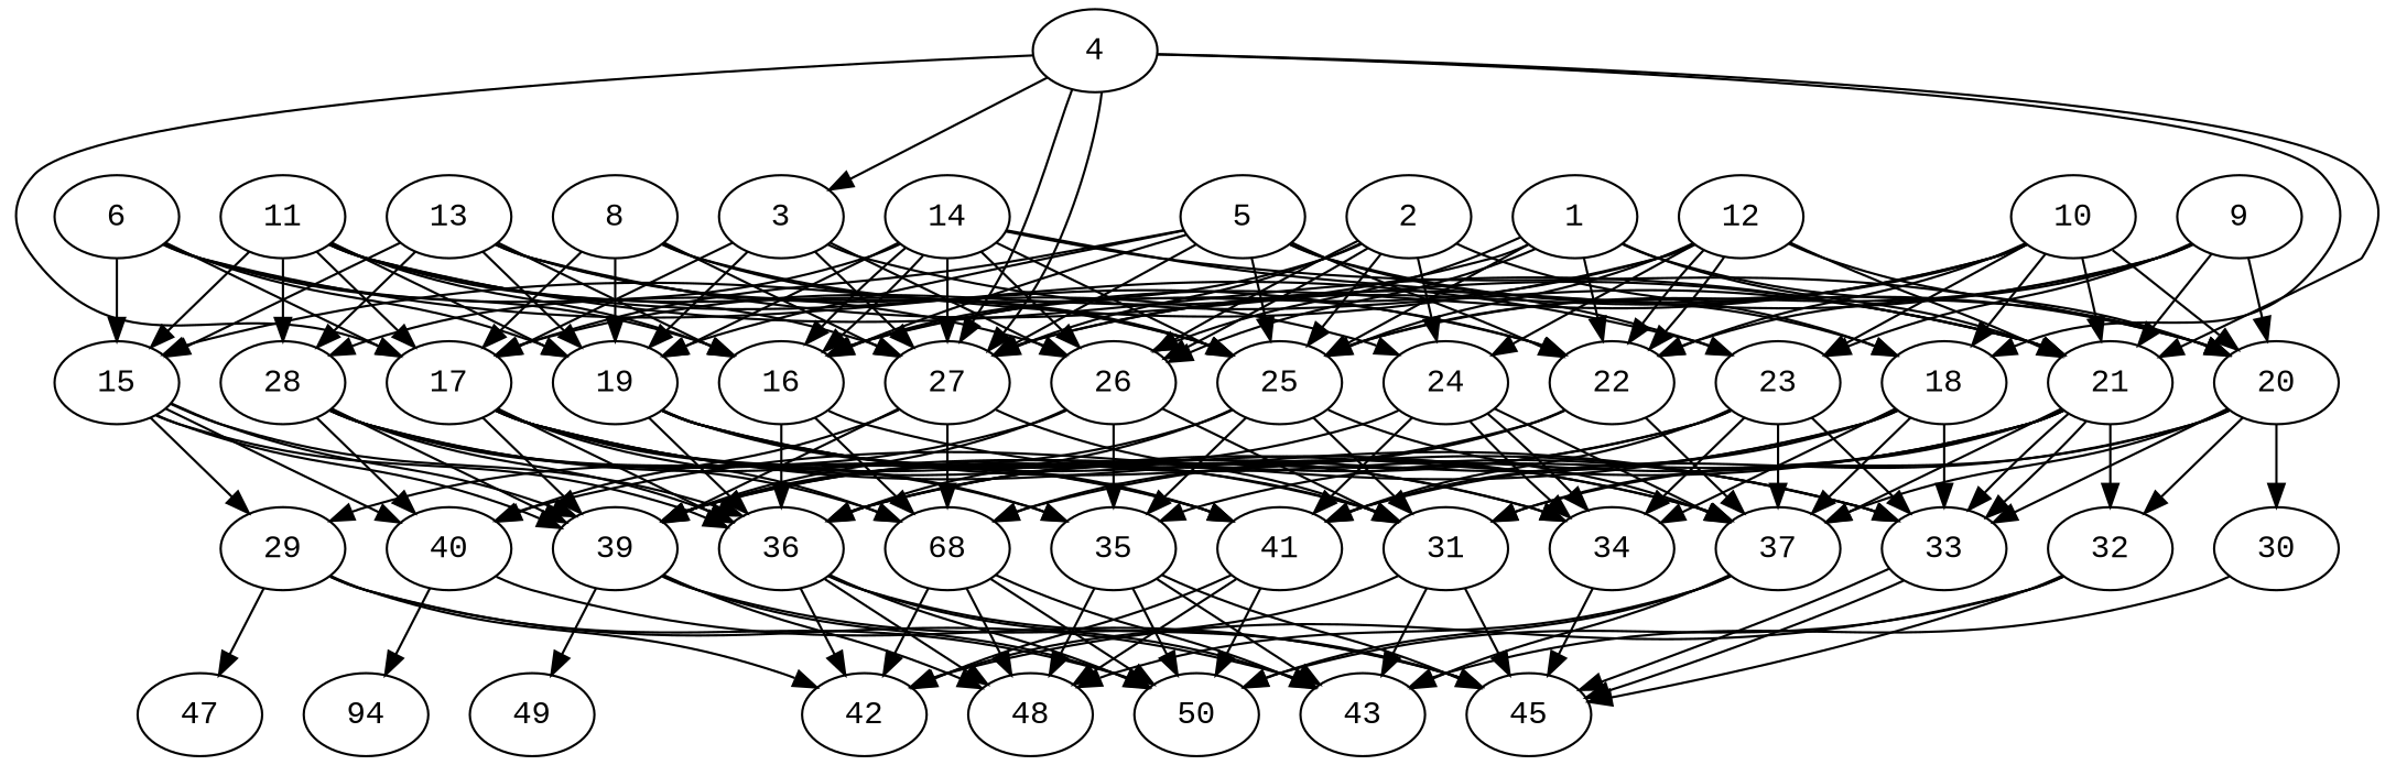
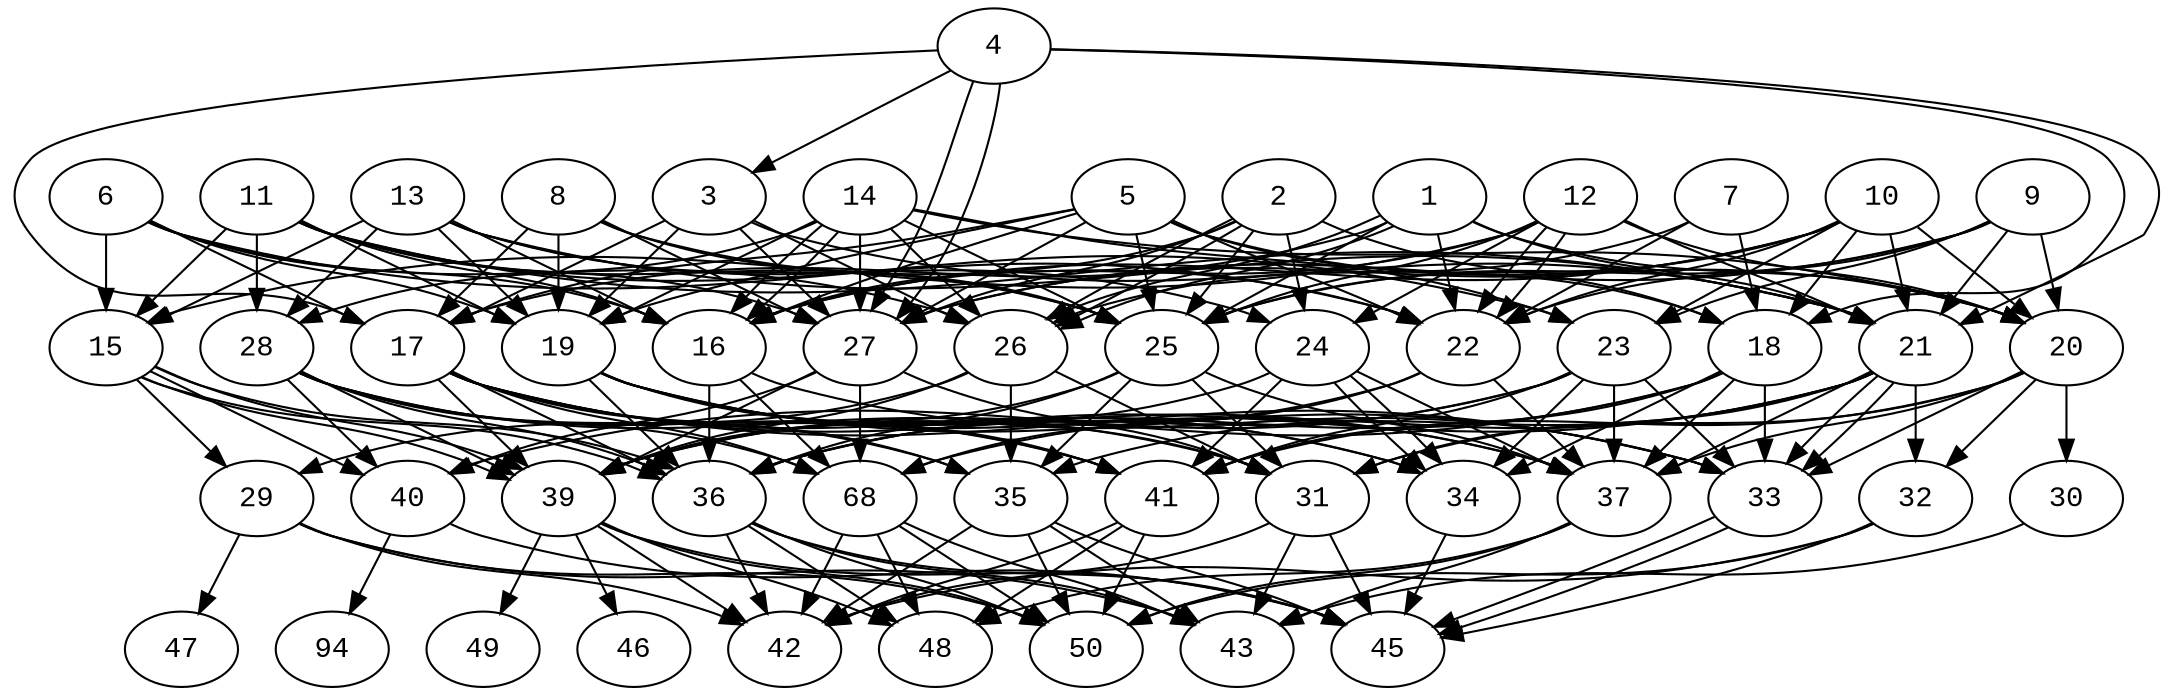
  digraph {
    fontname="Liberation Mono"
    node [alpha=0.15 fontname="Liberation Mono"]
    edge [fontname="Liberation Mono"]
    1 [alpha=0.08 expect_size=35482624]
    17 [alpha=0.07 expect_size=13763584]
    20 [alpha=0.05 expect_size=18127872]
    21 [alpha=0.18 expect_size=49838080]
    22 [alpha=0.19 expect_size=9981952]
    25 [expect_size=24468480]
    26 [alpha=0.18 expect_size=22831104]
    36 [alpha=0.11 expect_size=13639680]
    39 [alpha=0.04 expect_size=37979136]
    33 [alpha=0.20 expect_size=34810880]
    n11 [alpha=0.13 expect_size=50920448 label=68]
    34 [alpha=0.05 expect_size=19986432]
    35 [alpha=0.10 expect_size=26024960]
    37 [expect_size=9649152]
    41 [expect_size=40752128]
    31 [alpha=0.05 expect_size=43155456]
    30 [alpha=0.05 expect_size=30813184]
    32 [alpha=0.02 expect_size=38172672]
    29 [alpha=0.16 expect_size=18091008]
    42 [alpha=0.13 expect_size=51635200]
    43 [alpha=0.07 expect_size=8236032]
    50 [alpha=0.18 expect_size=50101248]
    45 [expect_size=19224576]
    48 [alpha=0.18 expect_size=10435584]
+   46 [alpha=0.11 expect_size=43236352]
    49 [alpha=0.13 expect_size=41023488]
    47 [alpha=0.09 expect_size=21737472]
    2 [alpha=0.03 expect_size=24189952]
    16 [alpha=0.16 expect_size=41694208]
    18 [expect_size=36934656]
    24 [alpha=0.03 expect_size=18473984]
    27 [alpha=0.17 expect_size=12913664]
    40 [alpha=0.00 expect_size=28157952]
    n34 [alpha=0.07 expect_size=7623680 label=94]
    3 [alpha=0.06 expect_size=39344128]
    19 [alpha=0.05 expect_size=36214784]
    4 [alpha=0.13 expect_size=37566464]
    28 [expect_size=29503488]
    5 [expect_size=13143040]
    6 [alpha=0.08 expect_size=32060416]
    15 [alpha=0.19 expect_size=5439488]
    23 [alpha=0.14 expect_size=45491200]
+   7 [alpha=0.10 expect_size=42108928]
    8 [alpha=0.20 expect_size=47326208]
    9 [alpha=0.12 expect_size=15388672]
    10 [alpha=0.13 expect_size=24539136]
    11 [alpha=0.03 expect_size=28300288]
    12 [expect_size=47043584]
    13 [alpha=0.09 expect_size=7939072]
    14 [alpha=0.03 expect_size=21854208]
    1 -> 17
    1 -> 20
    1 -> 21
    1 -> 22
    1 -> 25
    1 -> 26
    1 -> 26
    17 -> 36
    17 -> 39
    17 -> 33
    17 -> n11
    17 -> 34
    17 -> 35
    17 -> 37
    17 -> 41
    20 -> 33
    20 -> 37
    20 -> 41
    20 -> 31
    20 -> 30
    20 -> 32
    21 -> 36
    21 -> 33
    21 -> 33
    21 -> n11
    21 -> 35
    21 -> 37
    21 -> 31
    21 -> 32
    22 -> 39
    22 -> n11
    22 -> 37
    25 -> 36
    25 -> 39
    25 -> 35
    25 -> 37
    25 -> 31
    26 -> 39
    26 -> 35
    26 -> 31
    26 -> 29
    36 -> 42
    36 -> 43
    36 -> 50
    36 -> 45
    36 -> 48
+   39 -> 42
    39 -> 50
    39 -> 45
    39 -> 48
+   39 -> 46
    39 -> 49
    33 -> 45
    33 -> 45
    n11 -> 42
    n11 -> 43
    n11 -> 50
    n11 -> 48
    34 -> 45
-   35 -> 48
+   35 -> 42
    35 -> 43
    35 -> 50
    35 -> 45
    37 -> 43
    37 -> 50
    37 -> 48
    41 -> 42
    41 -> 50
    41 -> 48
    31 -> 42
    31 -> 43
    31 -> 45
    30 -> 43
    32 -> 42
    32 -> 50
    32 -> 45
    29 -> 42
    29 -> 43
    29 -> 50
    29 -> 47
    2 -> 25
    2 -> 26
    2 -> 26
    2 -> 16
    2 -> 18
    2 -> 24
    2 -> 27
    16 -> 36
    16 -> 33
    16 -> n11
    18 -> 36
    18 -> 33
    18 -> 34
    18 -> 37
    18 -> 41
    18 -> 40
    24 -> 39
    24 -> 34
    24 -> 34
    24 -> 37
    24 -> 41
    27 -> 39
    27 -> n11
    27 -> 31
    27 -> 40
    40 -> 45
    40 -> n34
    3 -> 17
    3 -> 21
    3 -> 26
    3 -> 27
    3 -> 19
    19 -> 36
    19 -> 33
    19 -> 34
    19 -> 37
    19 -> 41
    19 -> 31
    4 -> 17
    4 -> 21
    4 -> 18
    4 -> 27
    4 -> 27
    4 -> 3
    28 -> 36
    28 -> 39
    28 -> n11
    28 -> 35
    28 -> 41
    28 -> 31
    28 -> 40
    5 -> 17
    5 -> 20
    5 -> 22
    5 -> 25
    5 -> 16
    5 -> 18
    5 -> 27
    5 -> 19
    6 -> 17
    6 -> 26
    6 -> 16
    6 -> 19
    6 -> 15
    6 -> 23
    15 -> 36
    15 -> 36
    15 -> 39
    15 -> 39
    15 -> 29
    15 -> 40
    23 -> 36
    23 -> 39
    23 -> 33
    23 -> 34
    23 -> 37
    23 -> 41
+   7 -> 22
+   7 -> 26
+   7 -> 18
    8 -> 17
    8 -> 22
    8 -> 25
    8 -> 27
    8 -> 19
    9 -> 20
    9 -> 21
    9 -> 22
    9 -> 25
    9 -> 27
    9 -> 23
    10 -> 20
    10 -> 21
    10 -> 22
    10 -> 25
    10 -> 16
    10 -> 18
    10 -> 27
    10 -> 23
-   11 -> 17
    11 -> 21
    11 -> 22
    11 -> 25
    11 -> 16
    11 -> 27
    11 -> 19
    11 -> 28
    11 -> 15
    12 -> 20
    12 -> 21
    12 -> 22
    12 -> 22
    12 -> 25
    12 -> 16
    12 -> 24
    12 -> 15
    13 -> 21
    13 -> 25
    13 -> 16
    13 -> 24
    13 -> 19
    13 -> 28
    13 -> 15
    14 -> 20
    14 -> 25
    14 -> 26
    14 -> 16
    14 -> 16
    14 -> 27
    14 -> 19
    14 -> 28
    14 -> 23
  }
